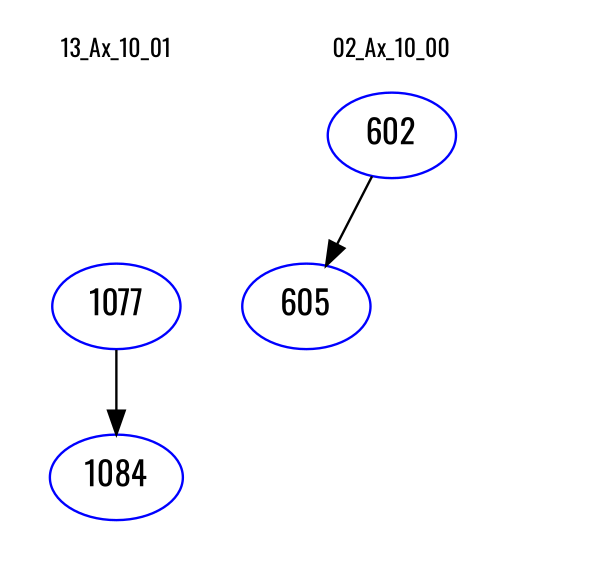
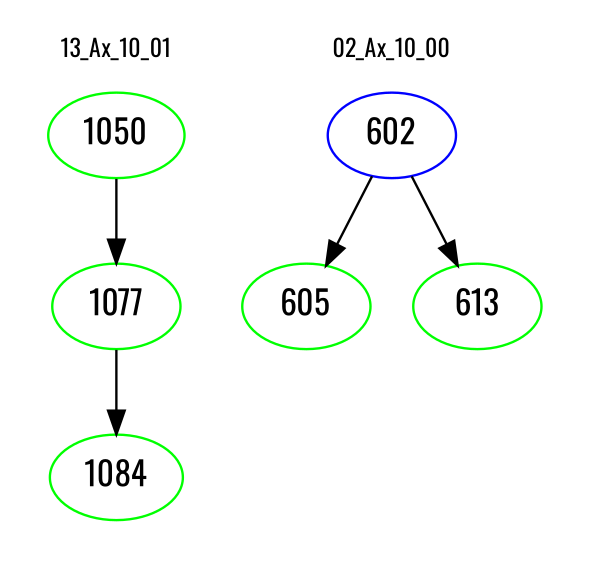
  digraph {
    fontname=Oswald
    node [color=green fontname=Oswald]
    edge [color=black fontname=Oswald]
-   n2 [color=blue label=1084]
-   n3 [color=blue label=1077]
+   n1 [label=1050]
+   n2 [label=1084]
+   n3 [label=1077]
    n4 [color=blue label=602]
-   n5 [color=blue label=605]
+   n5 [label=605]
+   n6 [label=613]
    subgraph cluster_1 {
      color=white
      fontsize=10
      label="13_Ax_10_01"
+     n1
      n2
      n3
    }
    subgraph cluster_2 {
      color=white
      fontsize=10
      label="02_Ax_10_00"
      n4
      n5
+     n6
    }
+   n1 -> n3
    n3 -> n2
    n4 -> n5
+   n4 -> n6
  }
